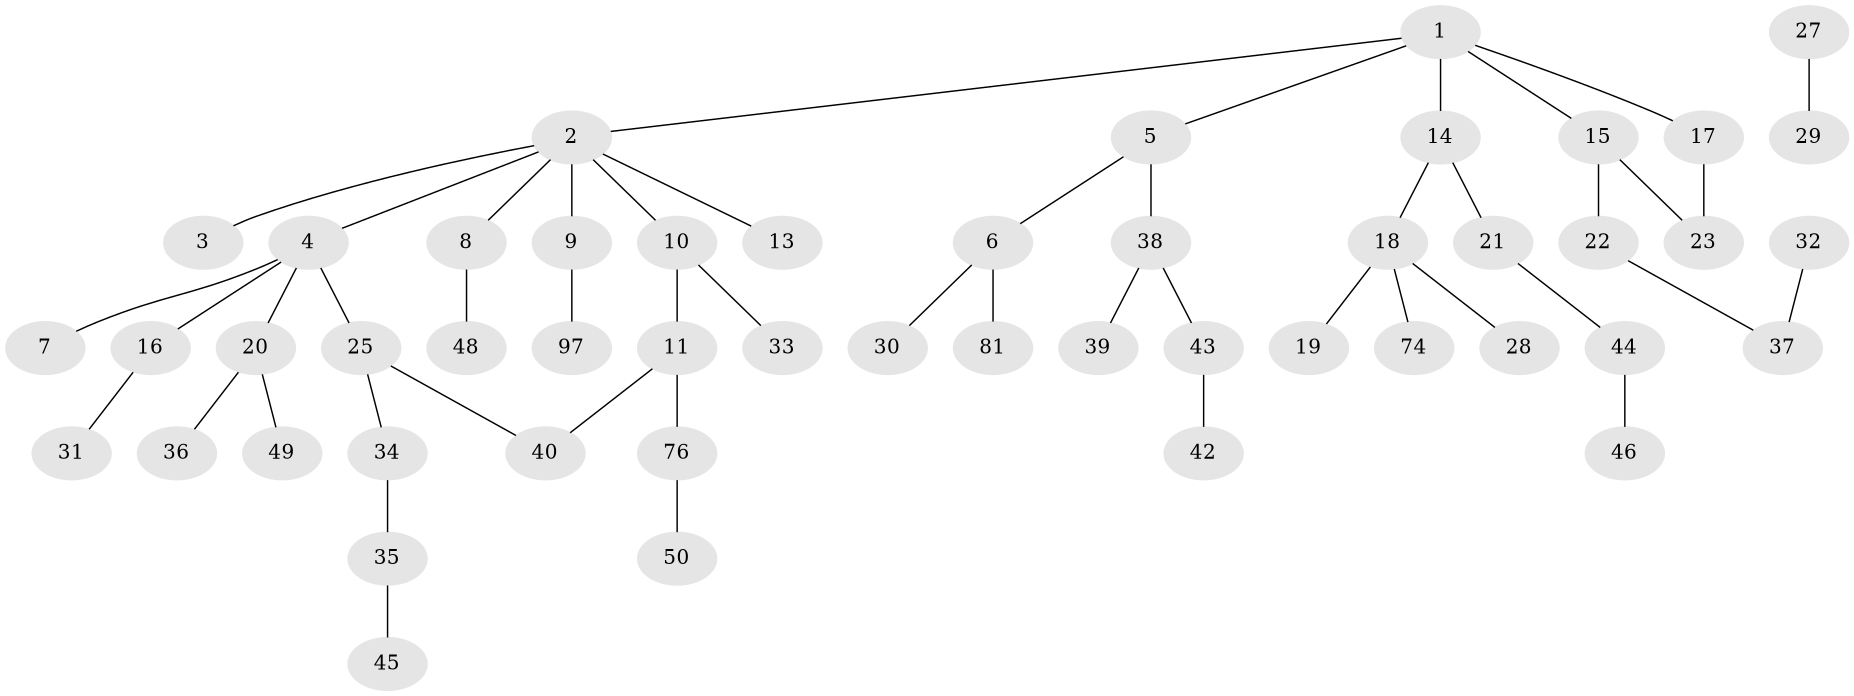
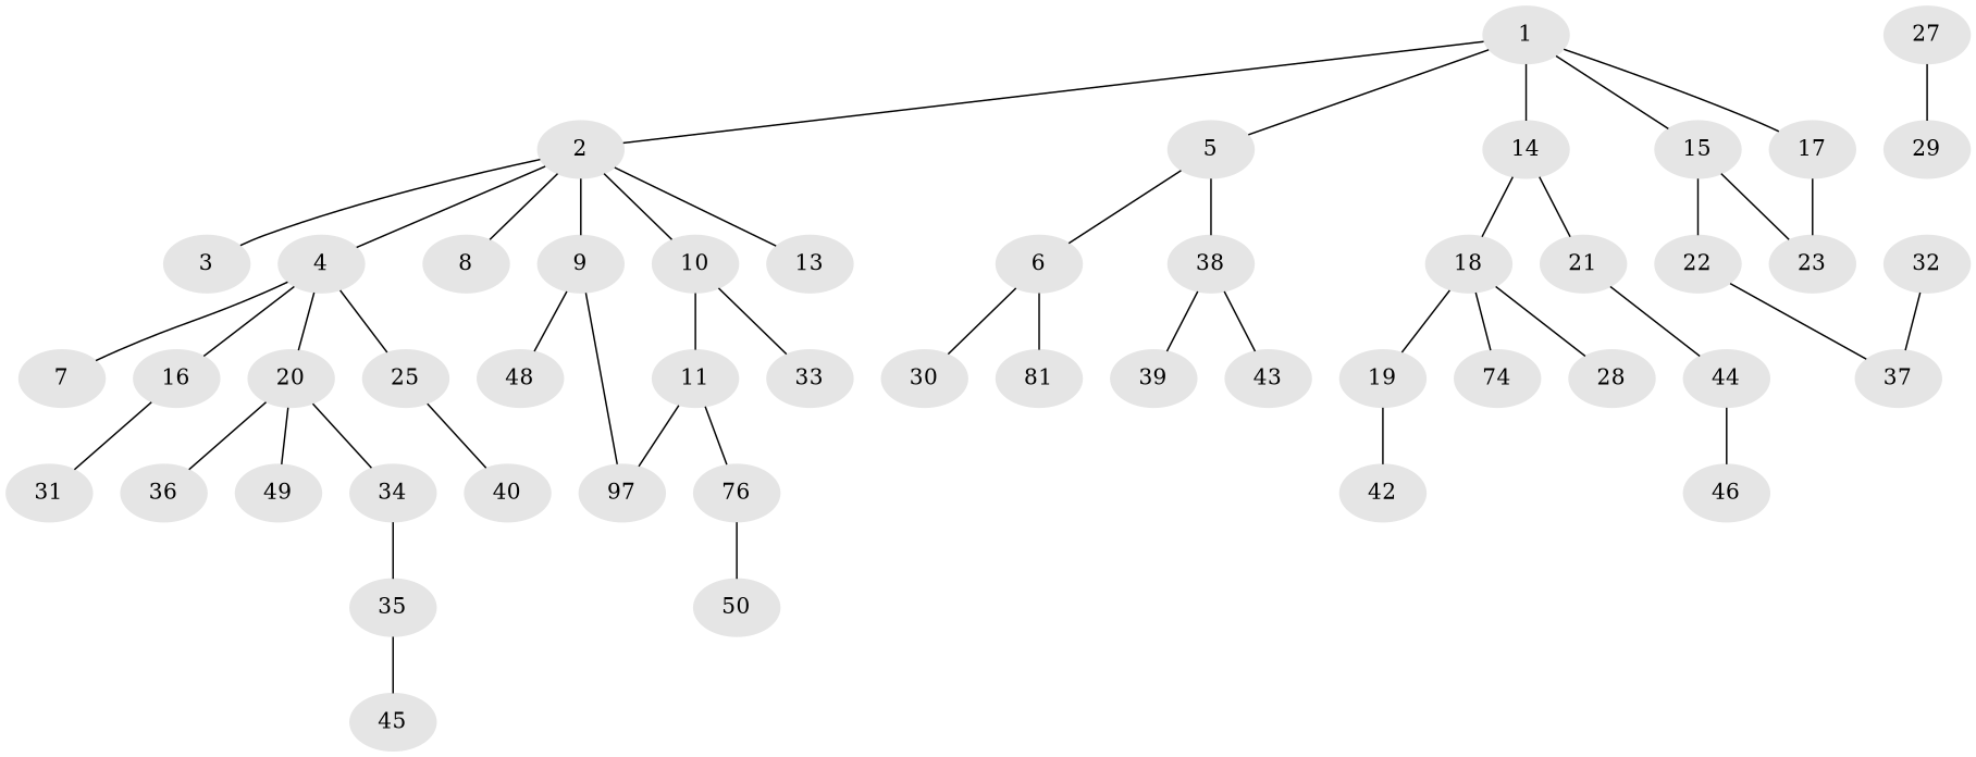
  graph {
    node [color=gray90 style=filled]
    1
    2
    5
    14
    15
    17
    3
    4
    8
    9
    10
    13
    6
    38
    18
    21
    22
    23
    7
    16
    20
    25
    48
    n24 [label=97]
    11
    33
    31
    36
    49
    40
    34
    30
    n33 [label=81]
    27
    29
    39
    43
    44
    46
    n40 [label=76]
    50
    19
    n43 [label=74]
    28
    37
    32
    42
    35
    45
    1 -- 2
    1 -- 5
    1 -- 14
    1 -- 15
    1 -- 17
    2 -- 3
    2 -- 4
    2 -- 8
    2 -- 9
    2 -- 10
    2 -- 13
    5 -- 6
    5 -- 38
    14 -- 18
    14 -- 21
    15 -- 22
    15 -- 23
    17 -- 23
    4 -- 7
    4 -- 16
    4 -- 20
    4 -- 25
-   8 -- 48
+   9 -- 48
    9 -- n24
    10 -- 11
    10 -- 33
    6 -- 30
    6 -- n33
    38 -- 39
    38 -- 43
    18 -- 19
    18 -- n43
    18 -- 28
    21 -- 44
    22 -- 37
    16 -- 31
    20 -- 36
    20 -- 49
    25 -- 40
-   25 -- 34
-   11 -- 40
+   20 -- 34
+   11 -- n24
    11 -- n40
    34 -- 35
    27 -- 29
    44 -- 46
    n40 -- 50
-   43 -- 42
+   19 -- 42
    32 -- 37
    35 -- 45
  }
